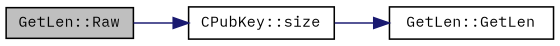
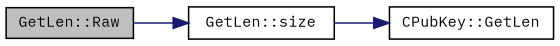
  digraph {
    fontname="IBM Plex Mono"
    rankdir=LR
    node [color=black fillcolor=white fontname="IBM Plex Mono" fontsize=10 shape=record style=filled]
    edge [color=midnightblue fontname="IBM Plex Mono" fontsize=10 labelfontname=Helvetica labelfontsize=10 style=solid]
    n1 [fillcolor=grey75 fontcolor=black height=0.2 label="GetLen::Raw" width=0.4]
-   n2 [height=0.2 label="CPubKey::size" width=0.4]
-   n3 [height=0.2 label="GetLen::GetLen" width=0.4]
+   n2 [height=0.2 label="GetLen::size" width=0.4]
+   n3 [height=0.2 label="CPubKey::GetLen" width=0.4]
    n1 -> n2
    n2 -> n3
  }
